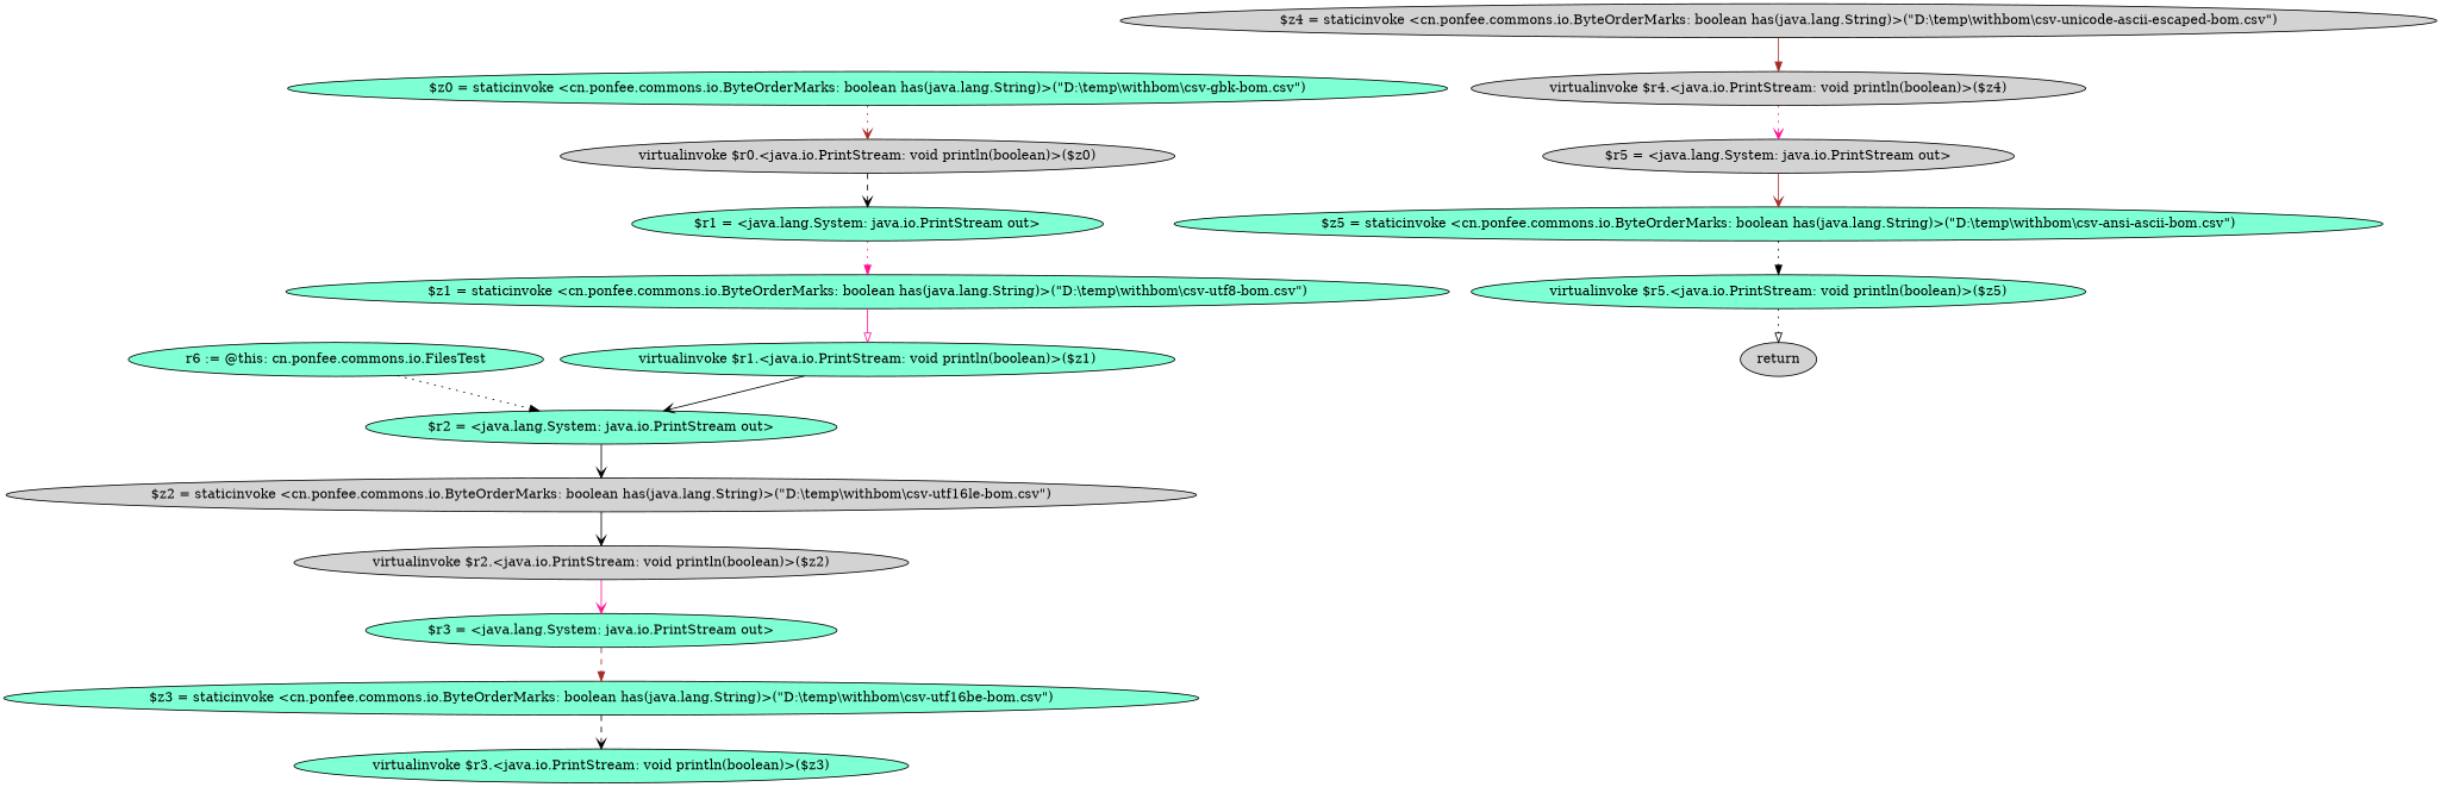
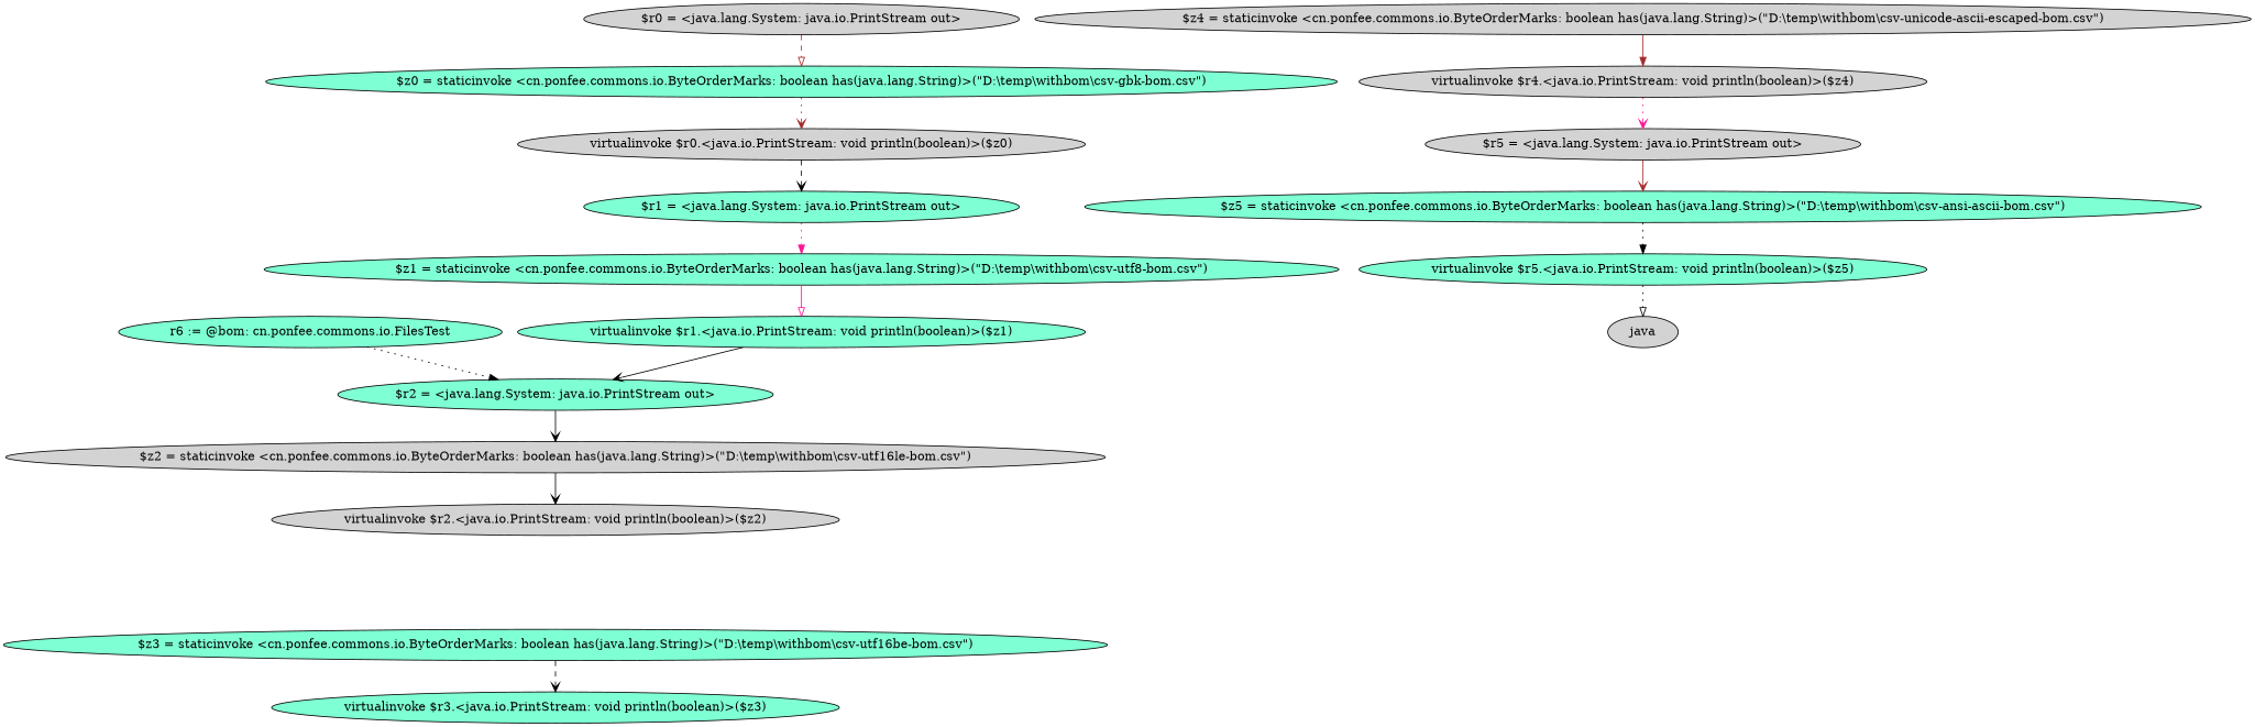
  digraph {
    node [fillcolor=aquamarine style=filled]
    edge [arrowhead=vee color=black style=solid]
-   "r6 := @this: cn.ponfee.commons.io.FilesTest"
+   "r6 := @this: cn.ponfee.commons.io.FilesTest" [label="r6 := @bom: cn.ponfee.commons.io.FilesTest"]
    "$r2 = <java.lang.System: java.io.PrintStream out>"
+   "$r0 = <java.lang.System: java.io.PrintStream out>" [fillcolor=lightgrey]
    "$z0 = staticinvoke <cn.ponfee.commons.io.ByteOrderMarks: boolean has(java.lang.String)>(\"D:\\temp\\withbom\\csv-gbk-bom.csv\")"
    "virtualinvoke $r0.<java.io.PrintStream: void println(boolean)>($z0)" [fillcolor=lightgrey]
    "$r1 = <java.lang.System: java.io.PrintStream out>"
    "$z1 = staticinvoke <cn.ponfee.commons.io.ByteOrderMarks: boolean has(java.lang.String)>(\"D:\\temp\\withbom\\csv-utf8-bom.csv\")"
    "virtualinvoke $r1.<java.io.PrintStream: void println(boolean)>($z1)"
    "$z2 = staticinvoke <cn.ponfee.commons.io.ByteOrderMarks: boolean has(java.lang.String)>(\"D:\\temp\\withbom\\csv-utf16le-bom.csv\")" [fillcolor=lightgrey]
    "virtualinvoke $r2.<java.io.PrintStream: void println(boolean)>($z2)" [fillcolor=lightgrey]
-   "$r3 = <java.lang.System: java.io.PrintStream out>"
    "$z3 = staticinvoke <cn.ponfee.commons.io.ByteOrderMarks: boolean has(java.lang.String)>(\"D:\\temp\\withbom\\csv-utf16be-bom.csv\")"
    "virtualinvoke $r3.<java.io.PrintStream: void println(boolean)>($z3)"
    "$z4 = staticinvoke <cn.ponfee.commons.io.ByteOrderMarks: boolean has(java.lang.String)>(\"D:\\temp\\withbom\\csv-unicode-ascii-escaped-bom.csv\")" [fillcolor=lightgrey]
    "virtualinvoke $r4.<java.io.PrintStream: void println(boolean)>($z4)" [fillcolor=lightgrey]
    "$r5 = <java.lang.System: java.io.PrintStream out>" [fillcolor=lightgrey]
    "$z5 = staticinvoke <cn.ponfee.commons.io.ByteOrderMarks: boolean has(java.lang.String)>(\"D:\\temp\\withbom\\csv-ansi-ascii-bom.csv\")"
    "virtualinvoke $r5.<java.io.PrintStream: void println(boolean)>($z5)"
-   return [fillcolor=lightgrey]
+   return [fillcolor=lightgrey label=java]
    "r6 := @this: cn.ponfee.commons.io.FilesTest" -> "$r2 = <java.lang.System: java.io.PrintStream out>" [arrowhead=normal style=dotted]
    "$r2 = <java.lang.System: java.io.PrintStream out>" -> "$z2 = staticinvoke <cn.ponfee.commons.io.ByteOrderMarks: boolean has(java.lang.String)>(\"D:\\temp\\withbom\\csv-utf16le-bom.csv\")"
+   "$r0 = <java.lang.System: java.io.PrintStream out>" -> "$z0 = staticinvoke <cn.ponfee.commons.io.ByteOrderMarks: boolean has(java.lang.String)>(\"D:\\temp\\withbom\\csv-gbk-bom.csv\")" [arrowhead=onormal color=brown style=dashed]
    "$z0 = staticinvoke <cn.ponfee.commons.io.ByteOrderMarks: boolean has(java.lang.String)>(\"D:\\temp\\withbom\\csv-gbk-bom.csv\")" -> "virtualinvoke $r0.<java.io.PrintStream: void println(boolean)>($z0)" [color=brown style=dotted]
    "virtualinvoke $r0.<java.io.PrintStream: void println(boolean)>($z0)" -> "$r1 = <java.lang.System: java.io.PrintStream out>" [style=dashed]
    "$r1 = <java.lang.System: java.io.PrintStream out>" -> "$z1 = staticinvoke <cn.ponfee.commons.io.ByteOrderMarks: boolean has(java.lang.String)>(\"D:\\temp\\withbom\\csv-utf8-bom.csv\")" [arrowhead=normal color=deeppink style=dotted]
    "$z1 = staticinvoke <cn.ponfee.commons.io.ByteOrderMarks: boolean has(java.lang.String)>(\"D:\\temp\\withbom\\csv-utf8-bom.csv\")" -> "virtualinvoke $r1.<java.io.PrintStream: void println(boolean)>($z1)" [arrowhead=onormal color=deeppink]
    "virtualinvoke $r1.<java.io.PrintStream: void println(boolean)>($z1)" -> "$r2 = <java.lang.System: java.io.PrintStream out>"
    "$z2 = staticinvoke <cn.ponfee.commons.io.ByteOrderMarks: boolean has(java.lang.String)>(\"D:\\temp\\withbom\\csv-utf16le-bom.csv\")" -> "virtualinvoke $r2.<java.io.PrintStream: void println(boolean)>($z2)"
-   "virtualinvoke $r2.<java.io.PrintStream: void println(boolean)>($z2)" -> "$r3 = <java.lang.System: java.io.PrintStream out>" [color=deeppink]
-   "$r3 = <java.lang.System: java.io.PrintStream out>" -> "$z3 = staticinvoke <cn.ponfee.commons.io.ByteOrderMarks: boolean has(java.lang.String)>(\"D:\\temp\\withbom\\csv-utf16be-bom.csv\")" [arrowhead=normal color=brown style=dashed]
    "$z3 = staticinvoke <cn.ponfee.commons.io.ByteOrderMarks: boolean has(java.lang.String)>(\"D:\\temp\\withbom\\csv-utf16be-bom.csv\")" -> "virtualinvoke $r3.<java.io.PrintStream: void println(boolean)>($z3)" [style=dashed]
    "$z4 = staticinvoke <cn.ponfee.commons.io.ByteOrderMarks: boolean has(java.lang.String)>(\"D:\\temp\\withbom\\csv-unicode-ascii-escaped-bom.csv\")" -> "virtualinvoke $r4.<java.io.PrintStream: void println(boolean)>($z4)" [arrowhead=normal color=brown]
    "virtualinvoke $r4.<java.io.PrintStream: void println(boolean)>($z4)" -> "$r5 = <java.lang.System: java.io.PrintStream out>" [color=deeppink style=dotted]
    "$r5 = <java.lang.System: java.io.PrintStream out>" -> "$z5 = staticinvoke <cn.ponfee.commons.io.ByteOrderMarks: boolean has(java.lang.String)>(\"D:\\temp\\withbom\\csv-ansi-ascii-bom.csv\")" [color=brown]
    "$z5 = staticinvoke <cn.ponfee.commons.io.ByteOrderMarks: boolean has(java.lang.String)>(\"D:\\temp\\withbom\\csv-ansi-ascii-bom.csv\")" -> "virtualinvoke $r5.<java.io.PrintStream: void println(boolean)>($z5)" [arrowhead=normal style=dotted]
    "virtualinvoke $r5.<java.io.PrintStream: void println(boolean)>($z5)" -> return [arrowhead=onormal style=dotted]
  }
